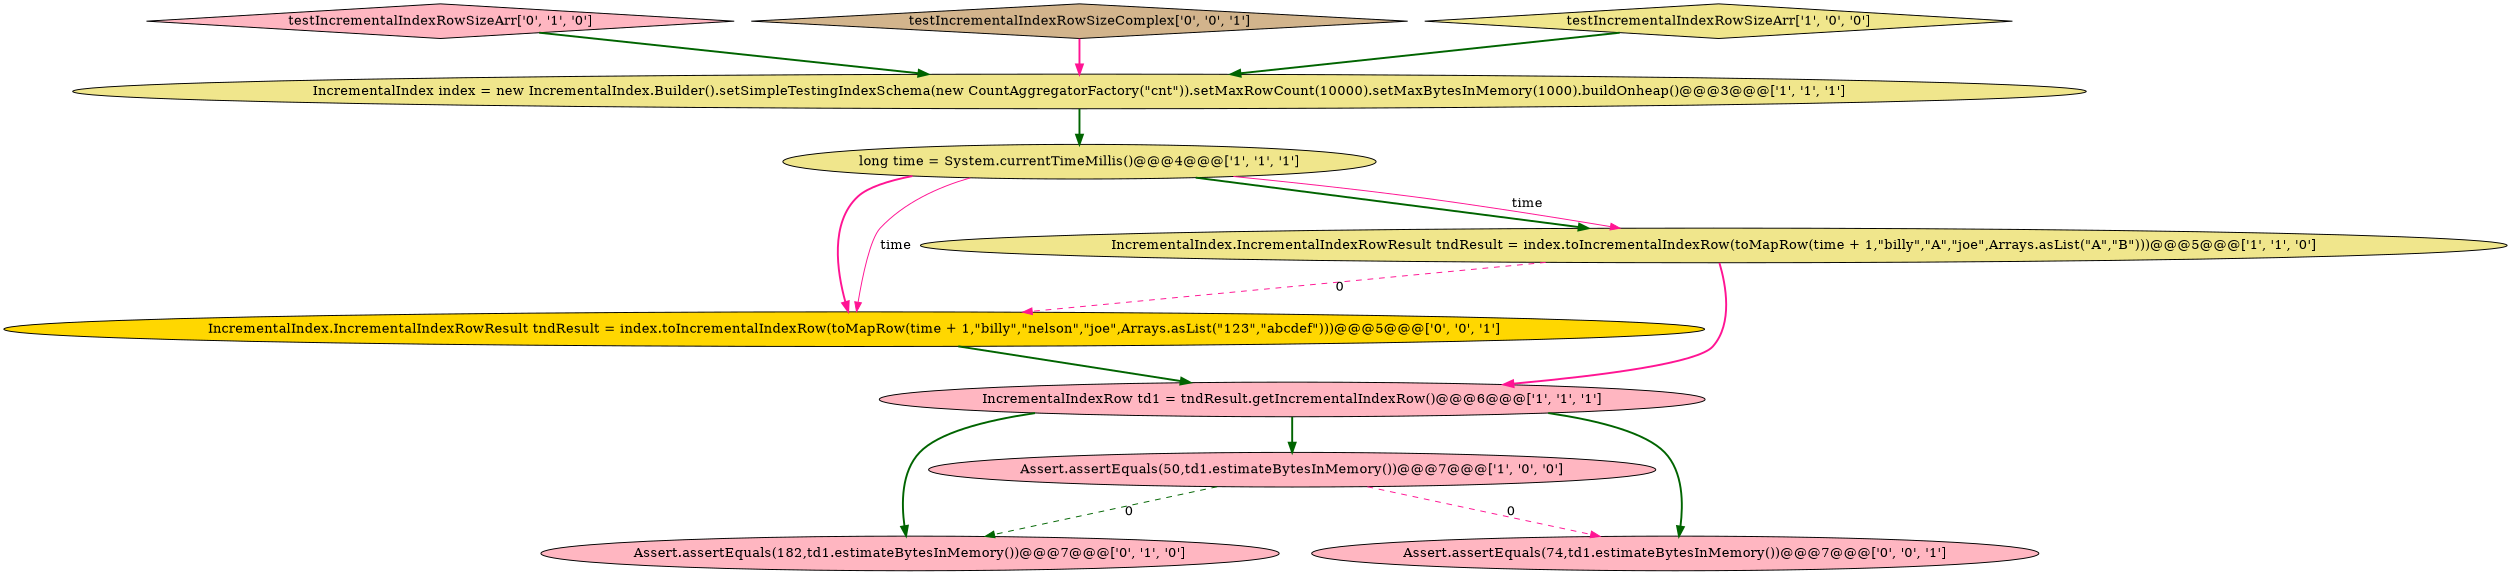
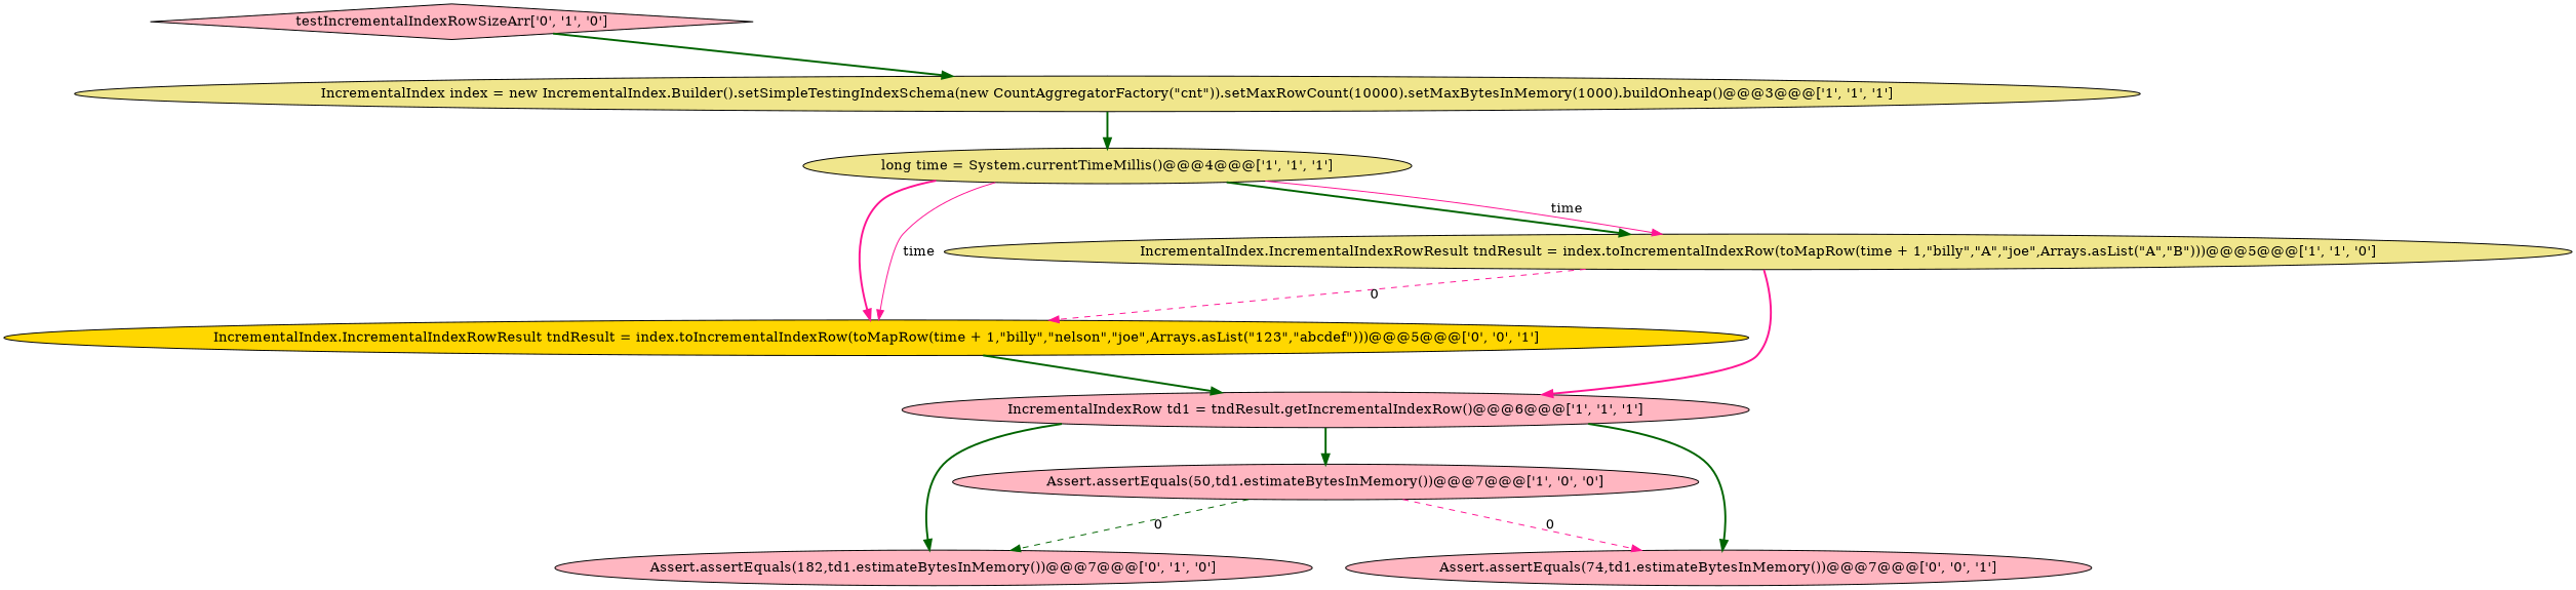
  digraph {
    node [fillcolor=lightpink shape=ellipse style=filled]
    edge [color=darkgreen style=bold]
    n1 [label="IncrementalIndexRow td1 = tndResult.getIncrementalIndexRow()@@@6@@@['1', '1', '1']"]
    n2 [label="Assert.assertEquals(182,td1.estimateBytesInMemory())@@@7@@@['0', '1', '0']"]
    n3 [label="Assert.assertEquals(50,td1.estimateBytesInMemory())@@@7@@@['1', '0', '0']"]
    n4 [label="Assert.assertEquals(74,td1.estimateBytesInMemory())@@@7@@@['0', '0', '1']"]
    n5 [fillcolor=gold label="IncrementalIndex.IncrementalIndexRowResult tndResult = index.toIncrementalIndexRow(toMapRow(time + 1,\"billy\",\"nelson\",\"joe\",Arrays.asList(\"123\",\"abcdef\")))@@@5@@@['0', '0', '1']"]
    n6 [fillcolor=khaki label="IncrementalIndex.IncrementalIndexRowResult tndResult = index.toIncrementalIndexRow(toMapRow(time + 1,\"billy\",\"A\",\"joe\",Arrays.asList(\"A\",\"B\")))@@@5@@@['1', '1', '0']"]
    n7 [fillcolor=khaki label="long time = System.currentTimeMillis()@@@4@@@['1', '1', '1']"]
    n8 [fillcolor=khaki label="IncrementalIndex index = new IncrementalIndex.Builder().setSimpleTestingIndexSchema(new CountAggregatorFactory(\"cnt\")).setMaxRowCount(10000).setMaxBytesInMemory(1000).buildOnheap()@@@3@@@['1', '1', '1']"]
    n9 [label="testIncrementalIndexRowSizeArr['0', '1', '0']" shape=diamond]
-   n10 [fillcolor=tan label="testIncrementalIndexRowSizeComplex['0', '0', '1']" shape=diamond]
-   n11 [fillcolor=khaki label="testIncrementalIndexRowSizeArr['1', '0', '0']" shape=diamond]
    n1 -> n2
    n1 -> n3
    n1 -> n4
    n3 -> n2 [label=0 style=dashed]
    n3 -> n4 [color=deeppink label=0 style=dashed]
    n5 -> n1
    n6 -> n1 [color=deeppink]
    n6 -> n5 [color=deeppink label=0 style=dashed]
    n7 -> n5 [color=deeppink]
    n7 -> n5 [color=deeppink label=time style=solid]
    n7 -> n6
    n7 -> n6 [color=deeppink label=time style=solid]
    n8 -> n7
    n9 -> n8
-   n10 -> n8 [color=deeppink]
-   n11 -> n8
  }
